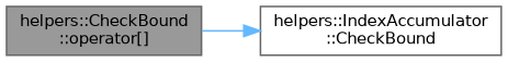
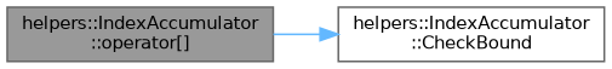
  digraph {
    rankdir=LR
    node [fontname=Helvetica fontsize=10 shape=box style=filled]
-   n1 [color=gray40 fillcolor=grey60 fontcolor=black height=0.2 label="helpers::CheckBound\l::operator[]" width=0.4]
+   n1 [color=gray40 fillcolor=grey60 fontcolor=black height=0.2 label="helpers::IndexAccumulator\l::operator[]" width=0.4]
    n2 [color=grey40 fillcolor=white height=0.2 label="helpers::IndexAccumulator\l::CheckBound" width=0.4]
    n1 -> n2 [color=steelblue1 fontname=Helvetica fontsize=10 labelfontname=Helvetica labelfontsize=10 style=solid]
  }
